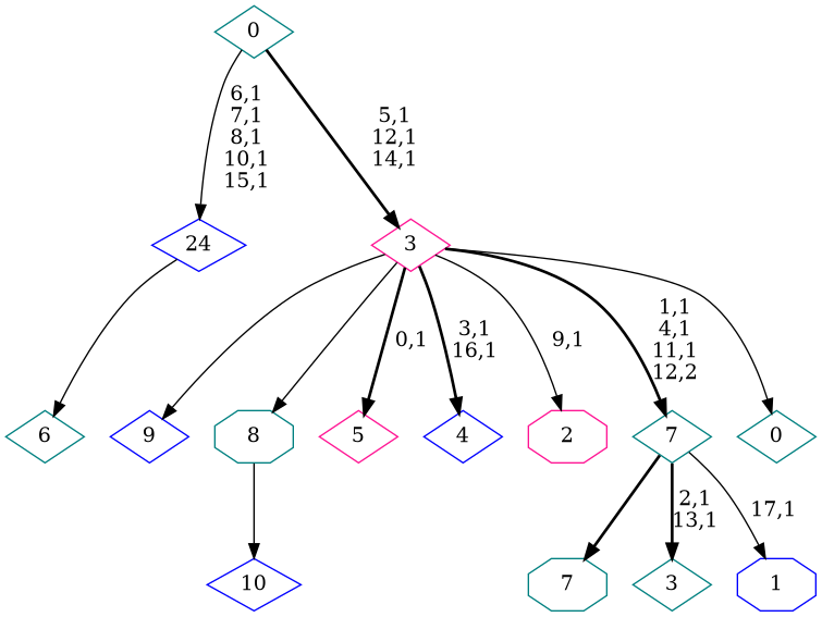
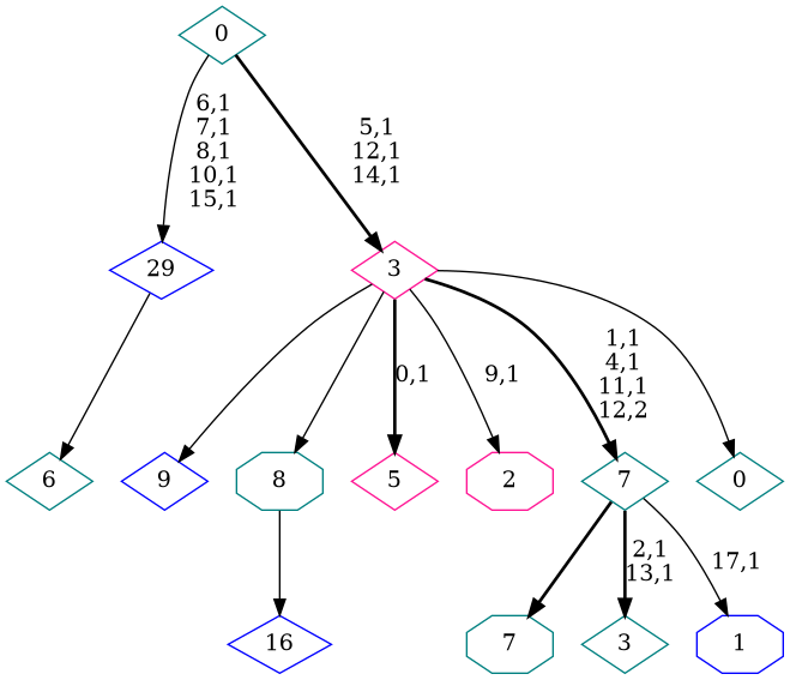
  digraph {
    node [color=teal shape=diamond]
    edge [style=solid]
-   n1 [color=blue label=10]
+   n1 [color=blue label=16]
    n2 [color=blue label=9]
    n3 [label=8 shape=octagon]
    n4 [label=7 shape=octagon]
    n5 [label=6]
-   24 [color=blue]
+   24 [color=blue label=29]
    n7 [color=deeppink label=5]
-   n8 [color=blue label=4]
    n9 [label=3]
    n10 [color=deeppink label=2 shape=octagon]
    n11 [color=blue label=1 shape=octagon]
    7
    n13 [label=0]
    3 [color=deeppink]
    0
    n3 -> n1
    24 -> n5
    7 -> n4 [style=bold]
    7 -> n9 [label="2,1\n13,1" style=bold]
    7 -> n11 [label="17,1"]
    3 -> n2
    3 -> n3
    3 -> n7 [label="0,1" style=bold]
-   3 -> n8 [label="3,1\n16,1" style=bold]
    3 -> n10 [label="9,1"]
    3 -> 7 [label="1,1\n4,1\n11,1\n12,2" style=bold]
    3 -> n13
    0 -> 24 [label="6,1\n7,1\n8,1\n10,1\n15,1"]
    0 -> 3 [label="5,1\n12,1\n14,1" style=bold]
  }
